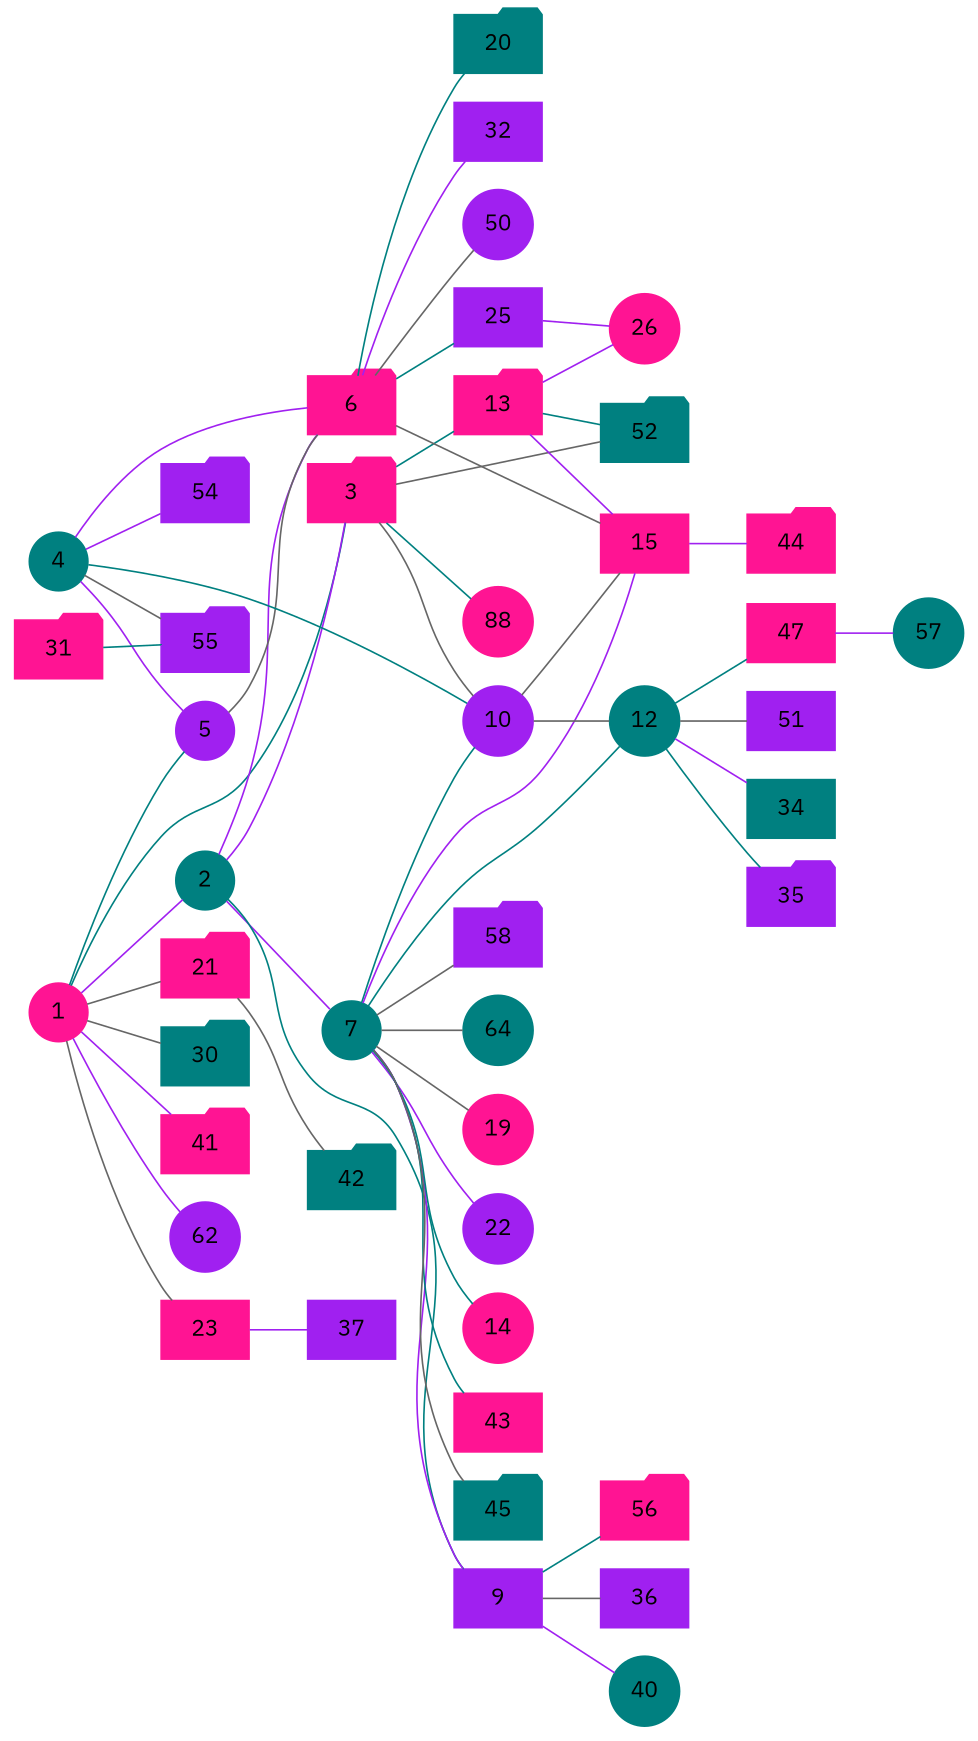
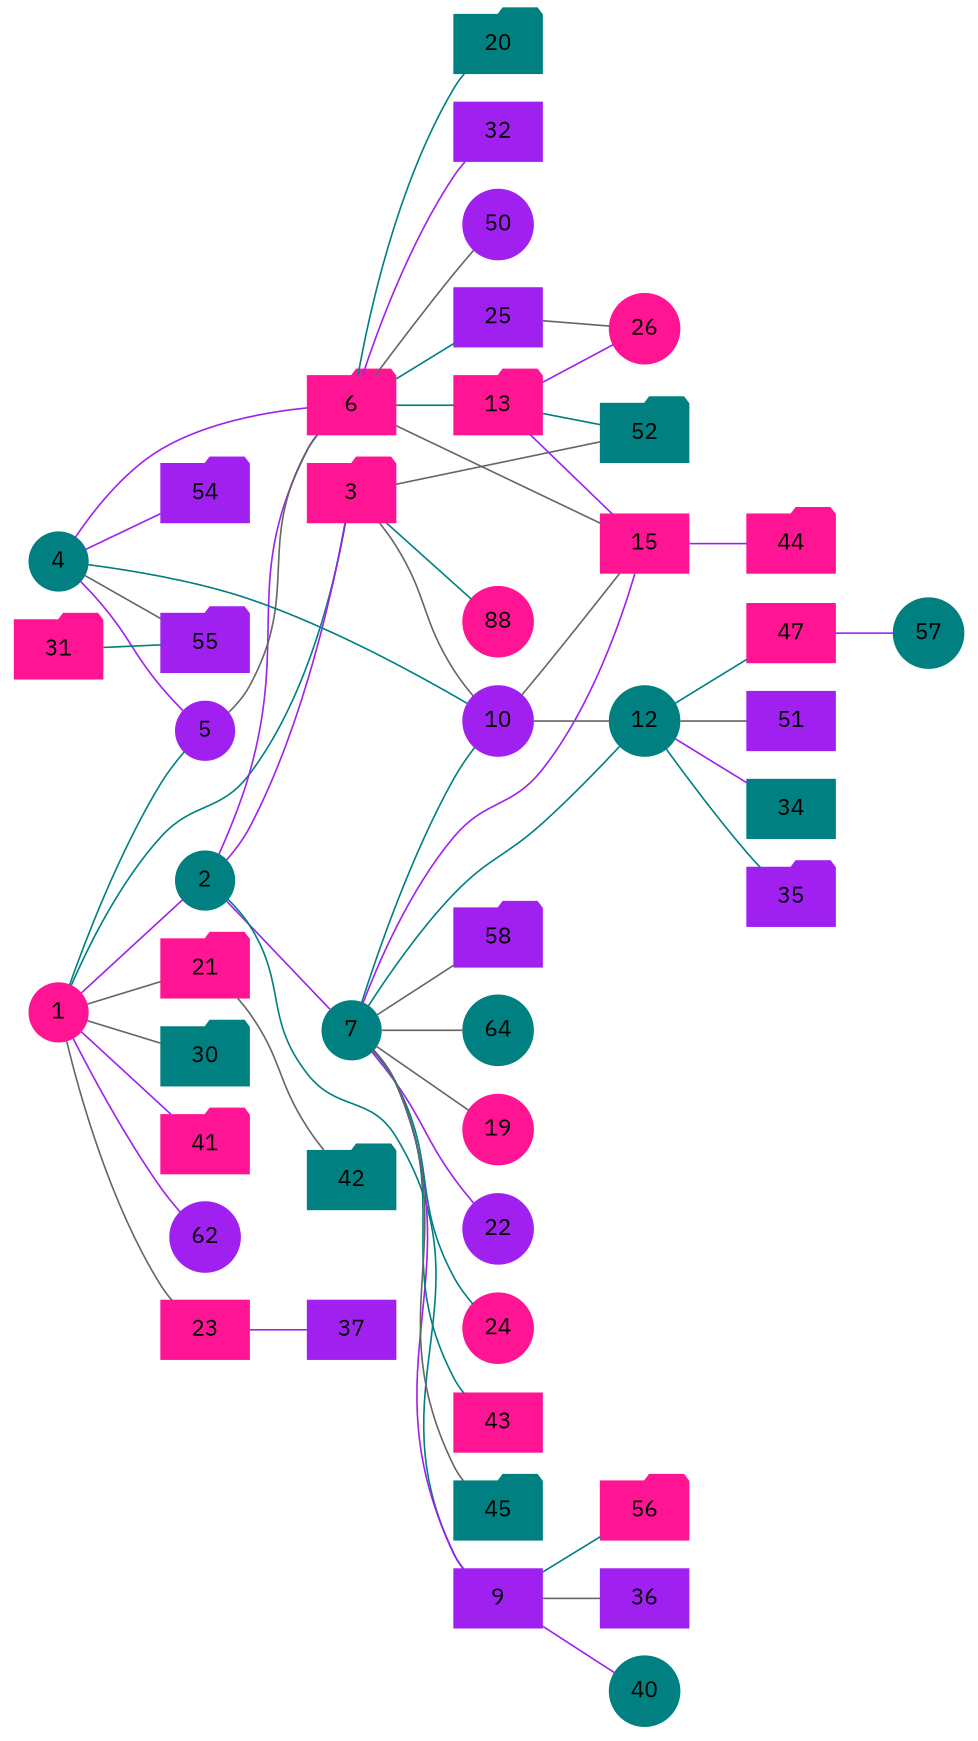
  graph {
    fontname="IBM Plex Sans"
    rankdir=LR
    node [color=deeppink fontname="IBM Plex Sans" shape=circle style=filled]
    edge [color=purple fontname="IBM Plex Sans"]
    1 [super="+17"]
    2 [color=teal super="+8"]
    3 [shape=folder super="+59"]
    5 [color=purple]
    21 [shape=folder]
    23 [shape=box super="+60"]
    30 [color=teal shape=folder super="+38"]
    41 [shape=folder]
    62 [color=purple]
    6 [shape=folder super="+14"]
    7 [color=teal super="+18"]
    9 [color=purple shape=box super="+27"]
    10 [color=purple super="+11"]
    n14 [label=88]
    52 [color=teal shape=folder]
    42 [color=teal shape=folder]
    37 [color=purple shape=box]
    25 [color=purple shape=box super="+53"]
    13 [shape=folder super="+29"]
    15 [shape=box super="+39"]
    20 [color=teal shape=folder]
    32 [color=purple shape=box]
    50 [color=purple]
    12 [color=teal super="+28"]
    19
    22 [color=purple]
-   24 [label=14]
+   24
    43 [shape=box]
    45 [color=teal shape=folder super="+63"]
    58 [color=purple shape=folder]
    64 [color=teal]
    36 [color=purple shape=box]
    40 [color=teal]
    56 [shape=folder]
    4 [color=teal super="+33"]
    54 [color=purple shape=folder]
    55 [color=purple shape=folder]
    26
    44 [shape=folder]
    34 [color=teal shape=box super="+46"]
    35 [color=purple shape=folder]
    47 [shape=box]
    51 [color=purple shape=box]
    57 [color=teal super="+61"]
    31 [shape=folder super="+49"]
    1 -- 2
    1 -- 3 [color=teal]
    1 -- 5 [color=teal]
    1 -- 21 [color=gray40]
    1 -- 23 [color=gray40]
    1 -- 30 [color=gray40]
    1 -- 41
    1 -- 62
    2 -- 3
    2 -- 6 [weight=2]
    2 -- 7
    2 -- 9 [color=teal]
    3 -- 10 [color=gray40]
    3 -- n14 [color=teal]
    3 -- 52 [color=gray40]
    5 -- 6 [color=gray40]
    21 -- 42 [color=gray40]
    23 -- 37
    6 -- 25 [color=teal]
-   3 -- 13 [color=teal weight=2]
+   6 -- 13 [color=teal weight=2]
    6 -- 15 [color=gray40]
    6 -- 20 [color=teal]
    6 -- 32
    6 -- 50 [color=gray40]
    7 -- 9
    7 -- 10 [color=teal]
    7 -- 15
    7 -- 12 [color=teal]
    7 -- 19 [color=gray40]
    7 -- 22
    7 -- 24 [color=teal]
    7 -- 43 [color=teal]
    7 -- 45 [color=gray40]
    7 -- 58 [color=gray40]
    7 -- 64 [color=gray40]
    9 -- 36 [color=gray40]
    9 -- 40
    9 -- 56 [color=teal]
    10 -- 15 [color=gray40]
    10 -- 12 [color=gray40 weight=2]
-   25 -- 26
+   25 -- 26 [color=gray40]
    13 -- 52 [color=teal]
    13 -- 15
    13 -- 26
    15 -- 44
    12 -- 34
    12 -- 35 [color=teal]
    12 -- 47 [color=teal]
    12 -- 51 [color=gray40]
    4 -- 5
    4 -- 6
    4 -- 10 [color=teal]
    4 -- 54
    4 -- 55 [color=gray40]
    47 -- 57
    31 -- 55 [color=teal]
  }
